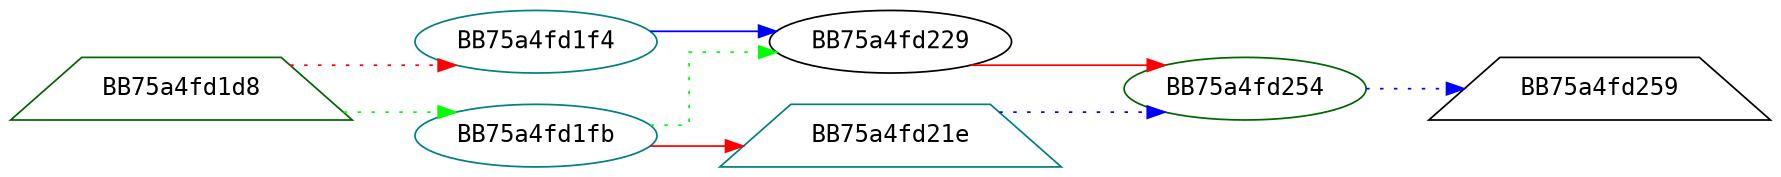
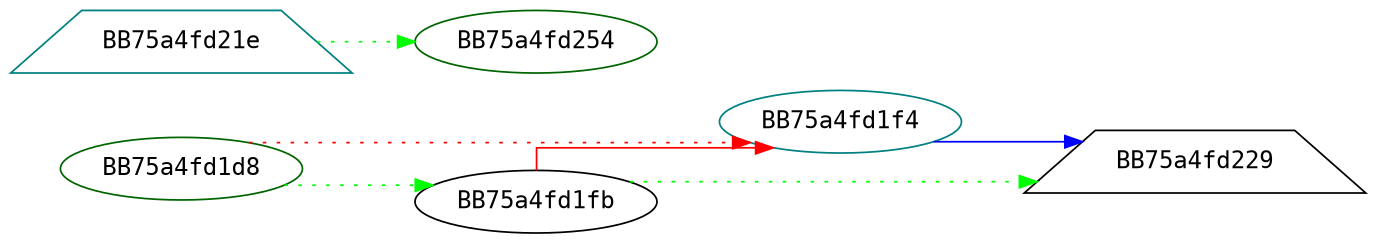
  digraph {
    fontname="DejaVu Sans Mono"
    rankdir=LR
    splines=ortho
    node [color=black fontname="DejaVu Sans Mono" shape=trapezium]
    edge [color=red fontname="DejaVu Sans Mono" style=dotted]
-   BB75a4fd1d8 [color=darkgreen]
-   BB75a4fd1fb [color=teal shape=ellipse]
+   BB75a4fd1d8 [color=darkgreen shape=ellipse]
+   BB75a4fd1fb [shape=ellipse]
    BB75a4fd1f4 [color=teal shape=ellipse]
-   BB75a4fd229 [shape=ellipse]
+   BB75a4fd229
    BB75a4fd21e [color=teal]
    BB75a4fd254 [color=darkgreen shape=ellipse]
-   BB75a4fd259
    BB75a4fd1d8 -> BB75a4fd1fb [color=green]
    BB75a4fd1d8 -> BB75a4fd1f4
    BB75a4fd1fb -> BB75a4fd229 [color=green]
-   BB75a4fd1fb -> BB75a4fd21e [style=solid]
+   BB75a4fd1fb -> BB75a4fd1f4 [style=solid]
    BB75a4fd1f4 -> BB75a4fd229 [color=blue style=solid]
-   BB75a4fd229 -> BB75a4fd254 [style=solid]
-   BB75a4fd21e -> BB75a4fd254 [color=blue]
-   BB75a4fd254 -> BB75a4fd259 [color=blue]
+   BB75a4fd21e -> BB75a4fd254 [color=green]
  }
